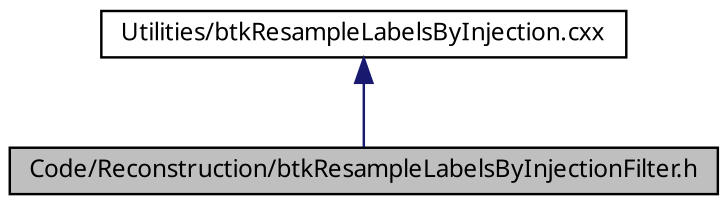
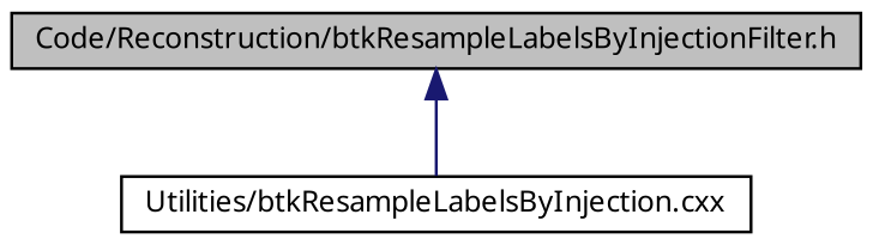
  digraph {
    fontname="Noto Sans"
    node [color=black fontname="Noto Sans" fontsize=10 shape=record style=filled]
    n1 [fillcolor=grey75 fontcolor=black height=0.2 label="Code/Reconstruction/btkResampleLabelsByInjectionFilter.h" width=0.4]
    n2 [fillcolor=white height=0.2 label="Utilities/btkResampleLabelsByInjection.cxx" width=0.4]
-   n2 -> n1 [color=midnightblue dir=back fontname="Noto Sans" fontsize=10 labelfontname="FreeSans.ttf" labelfontsize=10 style=solid]
+   n1 -> n2 [color=midnightblue dir=back fontname="Noto Sans" fontsize=10 labelfontname="FreeSans.ttf" labelfontsize=10 style=solid]
  }
